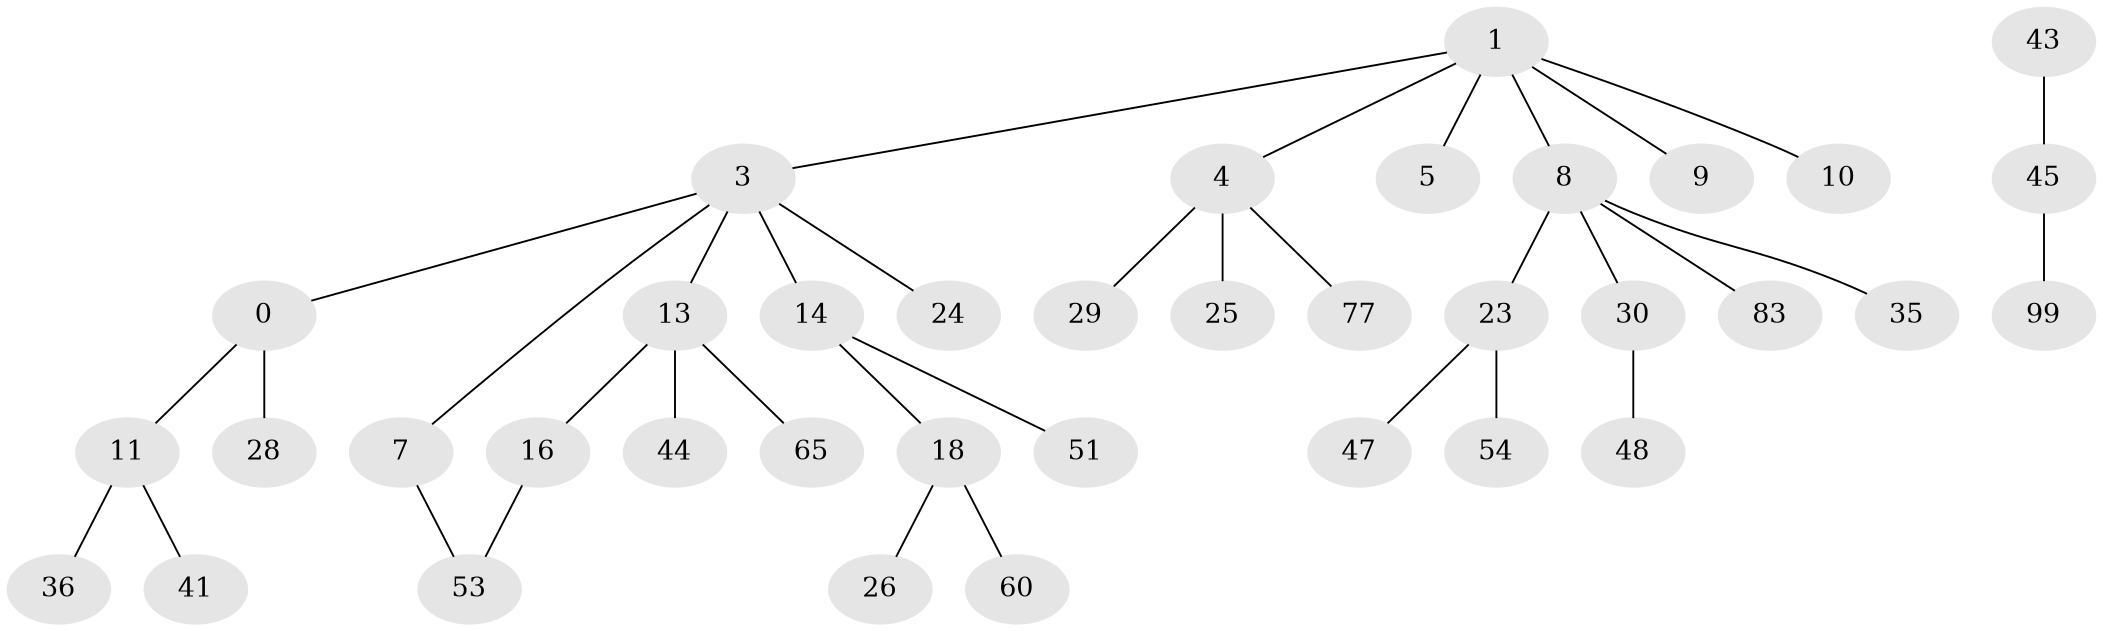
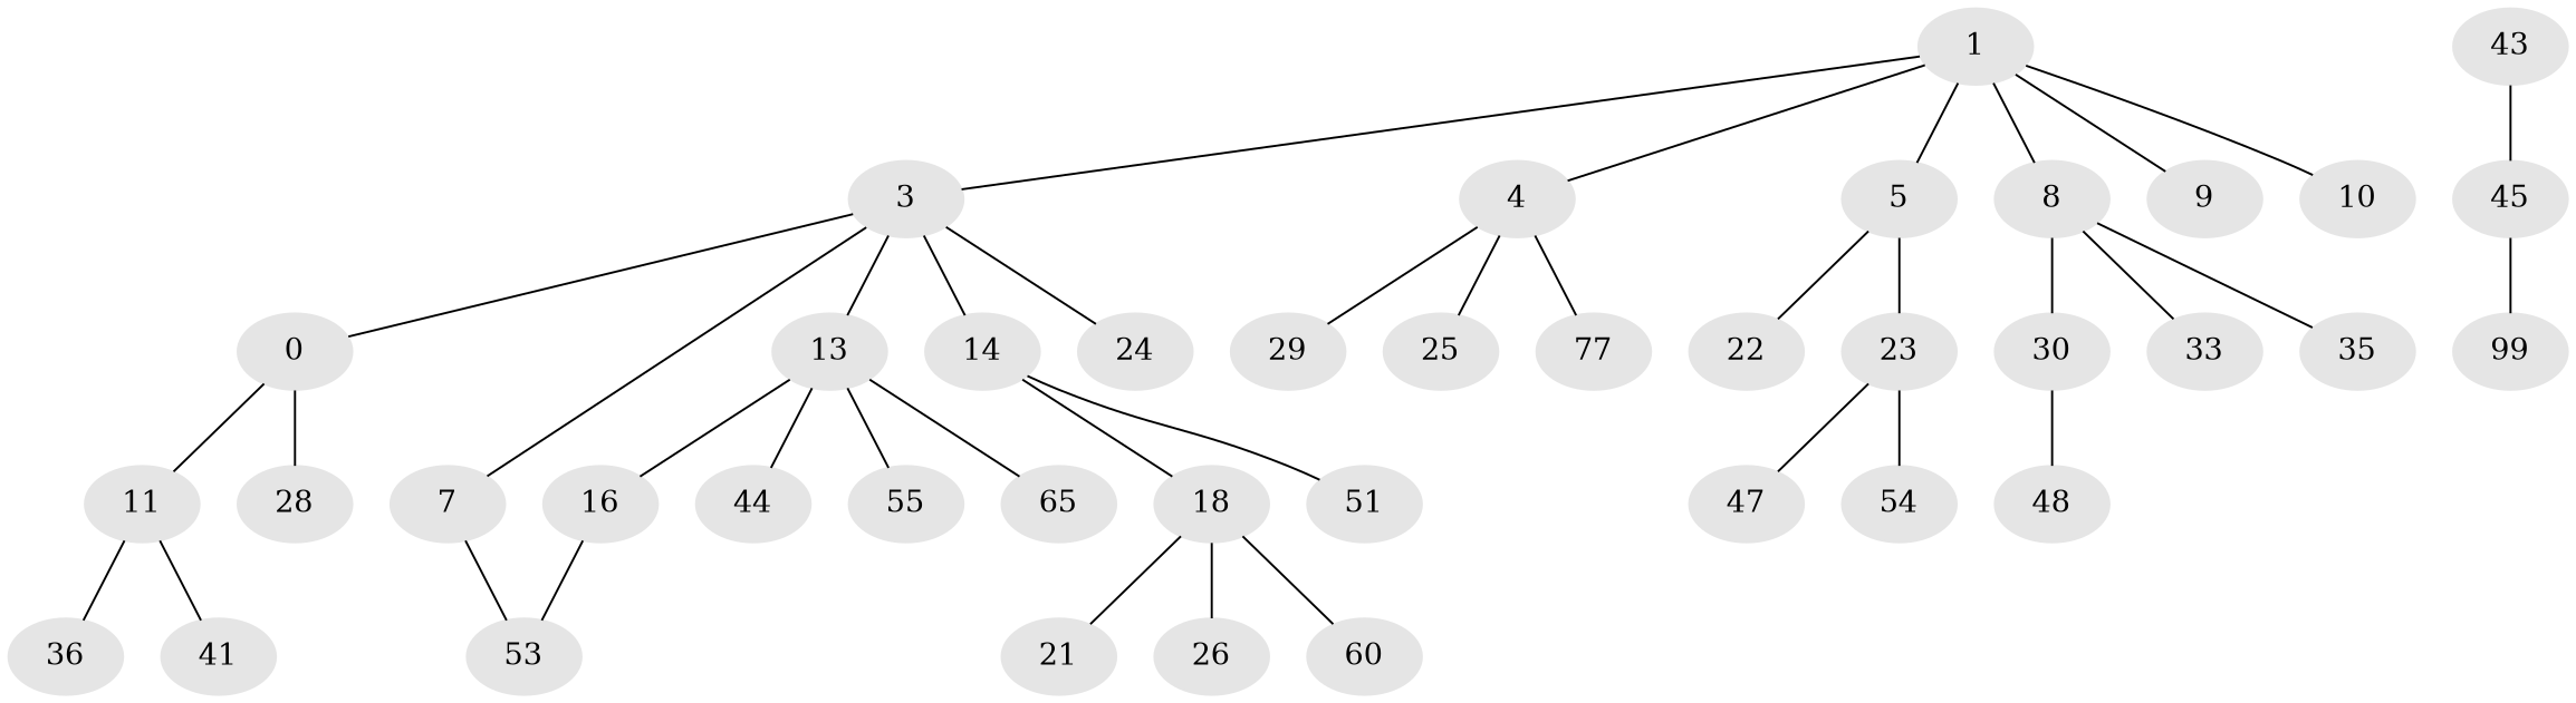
  graph {
    node [color=gray90 style=filled]
    1 [super="+2"]
    3 [super="+15"]
    4 [super="+19"]
    5 [super="+64"]
    8 [super="+12"]
    9 [super="+31"]
    10
    n8 [label=0]
    7 [super="+46"]
    13 [super="+27"]
    14 [super="+34"]
    24
    n13 [label=29]
    25 [super="+29"]
    n15 [label=77]
+   22
    23 [super="+39"]
    30 [super="+38"]
-   33 [super="+52" label=83]
+   33 [super="+52"]
    35 [super="+42"]
    11 [super="+17"]
    28 [super="+66"]
    53
    16 [super="+56"]
    44 [super="+50"]
+   55
    65
    18 [super="+32"]
    51 [super="+57"]
    47
    54
    36
    41
    48
+   21 [super="+40"]
    26 [super="+58"]
    60
    43 [super="+61"]
    45 [super="+49"]
    n40 [label=99]
    1 -- 3
    1 -- 4
    1 -- 5
    1 -- 8
    1 -- 9
    1 -- 10
    3 -- n8
    3 -- 7
    3 -- 13
    3 -- 14
    3 -- 24
    4 -- n13
    4 -- 25
    4 -- n15
-   8 -- 23
+   5 -- 22
+   5 -- 23
    8 -- 30
    8 -- 33
    8 -- 35
    n8 -- 11
    n8 -- 28
    7 -- 53
    13 -- 16
    13 -- 44
+   13 -- 55
    13 -- 65
    14 -- 18
    14 -- 51
    23 -- 47
    23 -- 54
    30 -- 48
    11 -- 36
    11 -- 41
    16 -- 53
+   18 -- 21
    18 -- 26
    18 -- 60
    43 -- 45
    45 -- n40
  }
